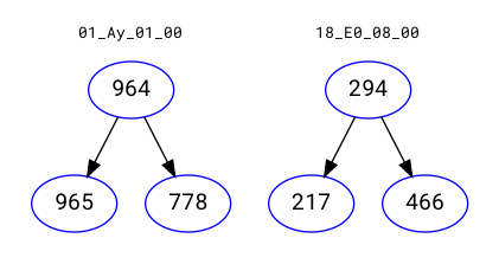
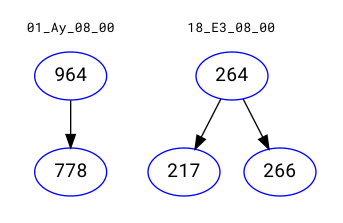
  digraph {
    fontname="Roboto Mono"
    node [color=blue fontname="Roboto Mono"]
    edge [color=black fontname="Roboto Mono"]
    n1 [label=964]
-   n2 [label=965]
    n3 [label=778]
-   n4 [label=294]
+   n4 [label=264]
    n5 [label=217]
-   n6 [label=466]
+   n6 [label=266]
    subgraph cluster_1 {
      color=white
      fontsize=10
-     label="01_Ay_01_00"
+     label="01_Ay_08_00"
      n1
-     n2
      n3
    }
    subgraph cluster_2 {
      color=white
      fontsize=10
-     label="18_E0_08_00"
+     label="18_E3_08_00"
      n4
      n5
      n6
    }
-   n1 -> n2
    n1 -> n3
    n4 -> n5
    n4 -> n6
  }
